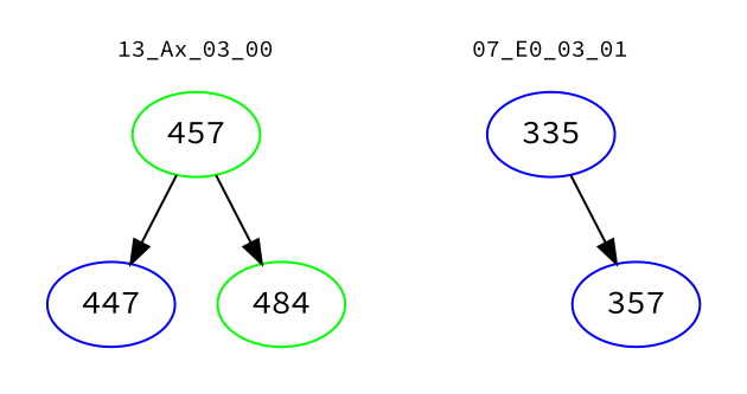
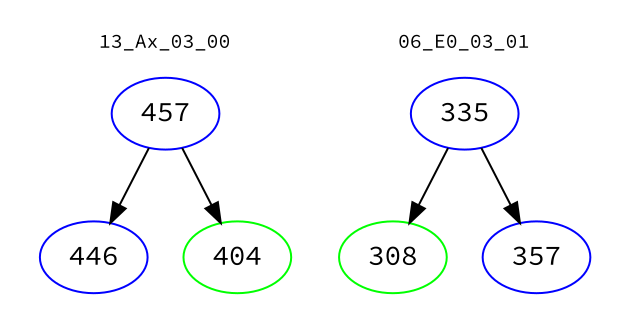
  digraph {
    fontname="Source Code Pro"
    node [color=blue fontname="Source Code Pro"]
    edge [color=black fontname="Source Code Pro"]
-   n1 [color=green label=457]
-   n2 [label=447]
-   n3 [color=green label=484]
+   n1 [label=457]
+   n2 [label=446]
+   n3 [color=green label=404]
    n4 [label=335]
+   n5 [color=green label=308]
    n6 [label=357]
    subgraph cluster_1 {
      color=white
      fontsize=10
      label="13_Ax_03_00"
      n1
      n2
      n3
    }
    subgraph cluster_2 {
      color=white
      fontsize=10
-     label="07_E0_03_01"
+     label="06_E0_03_01"
      n4
+     n5
      n6
    }
    n1 -> n2
    n1 -> n3
+   n4 -> n5
    n4 -> n6
  }
